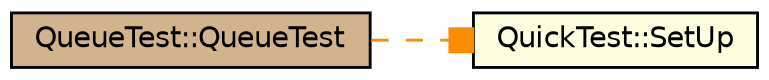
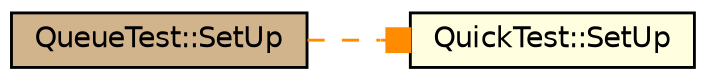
  digraph {
    rankdir=LR
    node [color=black fontname=Helvetica fontsize=10 shape=record style=filled]
-   n1 [fillcolor=tan fontcolor=black height=0.2 label="QueueTest::QueueTest" width=0.4]
+   n1 [fillcolor=tan fontcolor=black height=0.2 label="QueueTest::SetUp" width=0.4]
    n2 [fillcolor=lightyellow height=0.2 label="QuickTest::SetUp" width=0.4]
    n1 -> n2 [color=darkorange fontname=Helvetica fontsize=10 labelfontname=Helvetica labelfontsize=10 style=dashed arrowhead=box]
  }
